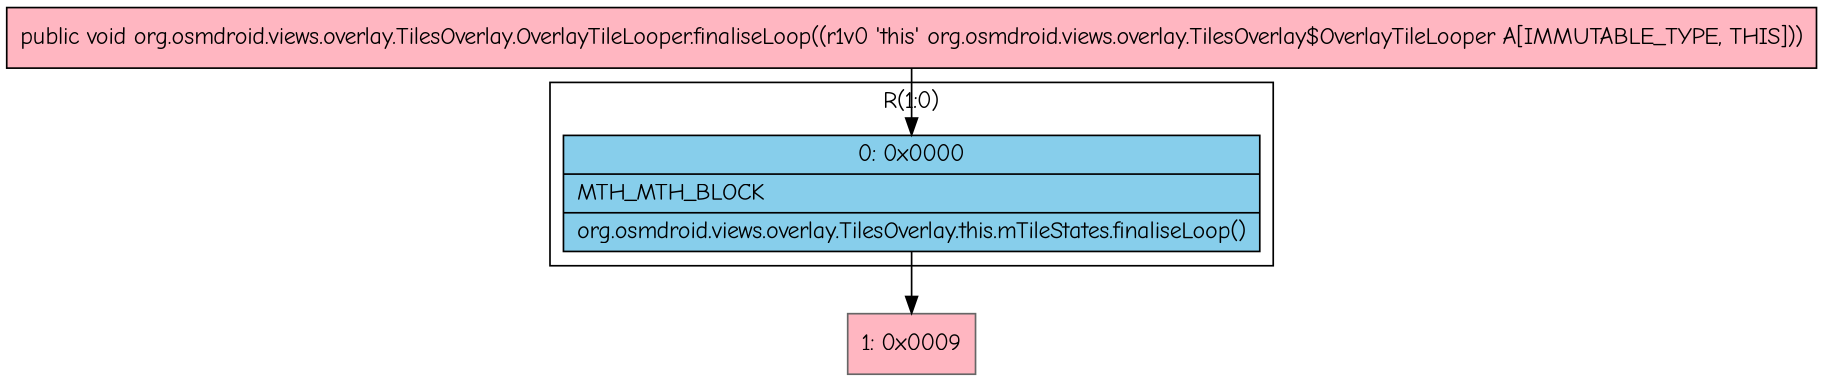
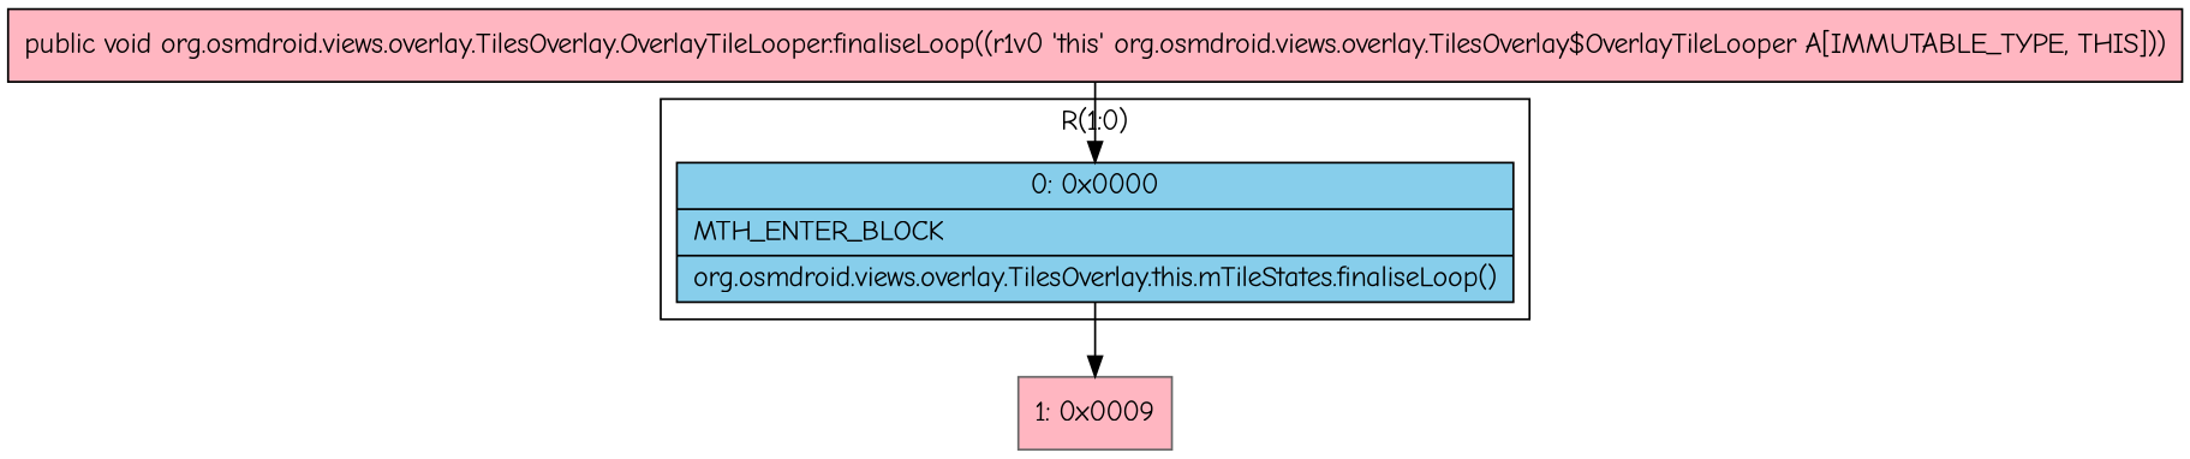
  digraph {
    fontname="Comic Neue"
    node [color=black shape=record style=filled fillcolor=lightpink fontname="Comic Neue"]
    edge [fontname="Comic Neue"]
-   n1 [label="{0\:\ 0x0000|MTH_MTH_BLOCK\l|org.osmdroid.views.overlay.TilesOverlay.this.mTileStates.finaliseLoop()\l}" fillcolor=skyblue]
+   n1 [label="{0\:\ 0x0000|MTH_ENTER_BLOCK\l|org.osmdroid.views.overlay.TilesOverlay.this.mTileStates.finaliseLoop()\l}" fillcolor=skyblue]
    n2 [color=gray40 label="{1\:\ 0x0009}"]
    n3 [label="{public void org.osmdroid.views.overlay.TilesOverlay.OverlayTileLooper.finaliseLoop((r1v0 'this' org.osmdroid.views.overlay.TilesOverlay$OverlayTileLooper A[IMMUTABLE_TYPE, THIS])) }"]
    subgraph cluster_1 {
      label="R(1:0)"
      n1
    }
    n1 -> n2
    n3 -> n1
  }
